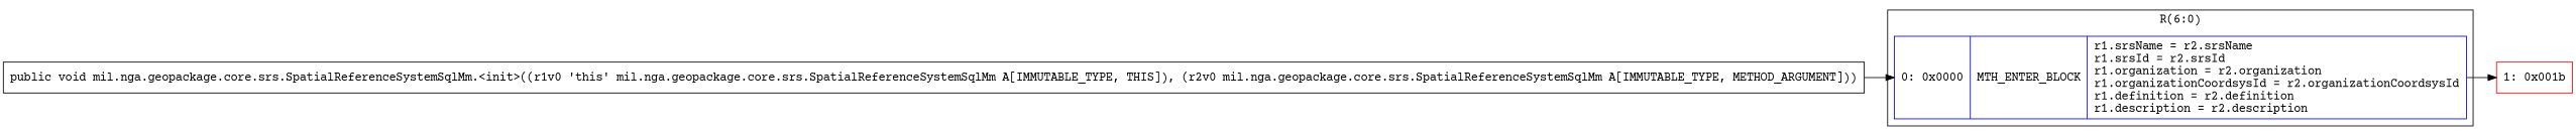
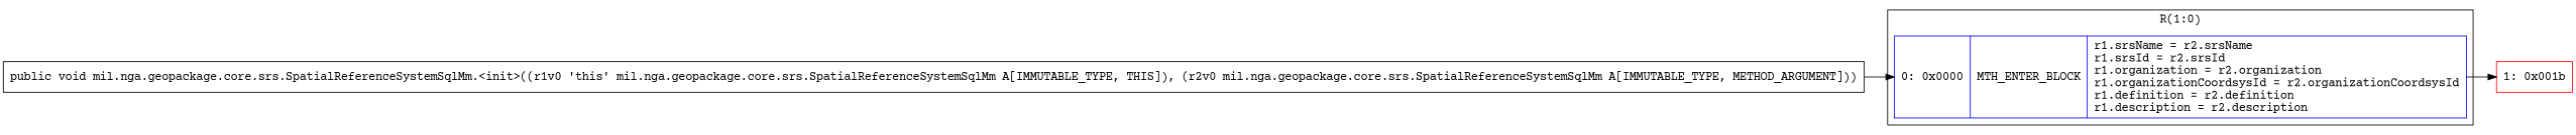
  digraph {
    rankdir=LR
    fontname="Courier Prime"
    node [shape=record fontname="Courier Prime"]
    edge [fontname="Courier Prime"]
    n1 [color=blue label="{0\:\ 0x0000|MTH_ENTER_BLOCK\l|r1.srsName = r2.srsName\lr1.srsId = r2.srsId\lr1.organization = r2.organization\lr1.organizationCoordsysId = r2.organizationCoordsysId\lr1.definition = r2.definition\lr1.description = r2.description\l}"]
    n2 [color=red label="{1\:\ 0x001b}"]
    n3 [label="{public void mil.nga.geopackage.core.srs.SpatialReferenceSystemSqlMm.\<init\>((r1v0 'this' mil.nga.geopackage.core.srs.SpatialReferenceSystemSqlMm A[IMMUTABLE_TYPE, THIS]), (r2v0 mil.nga.geopackage.core.srs.SpatialReferenceSystemSqlMm A[IMMUTABLE_TYPE, METHOD_ARGUMENT])) }"]
    subgraph cluster_1 {
-     label="R(6:0)"
+     label="R(1:0)"
      n1
    }
    n1 -> n2
    n3 -> n1
  }
